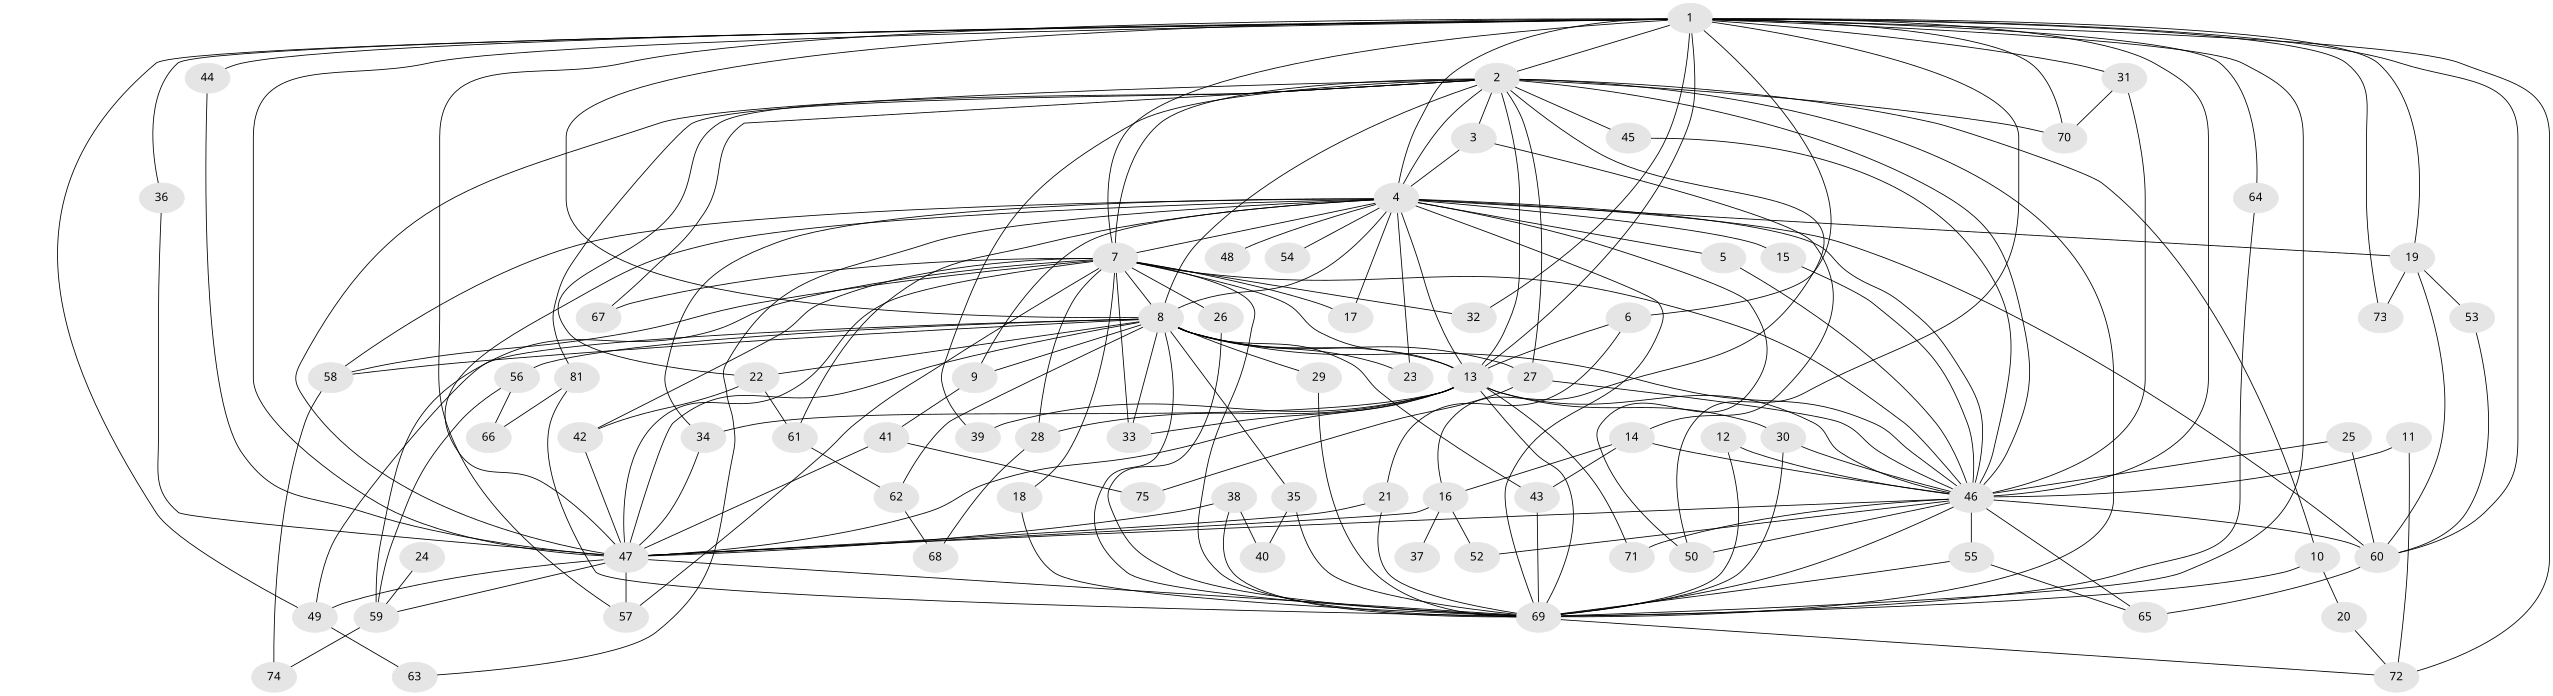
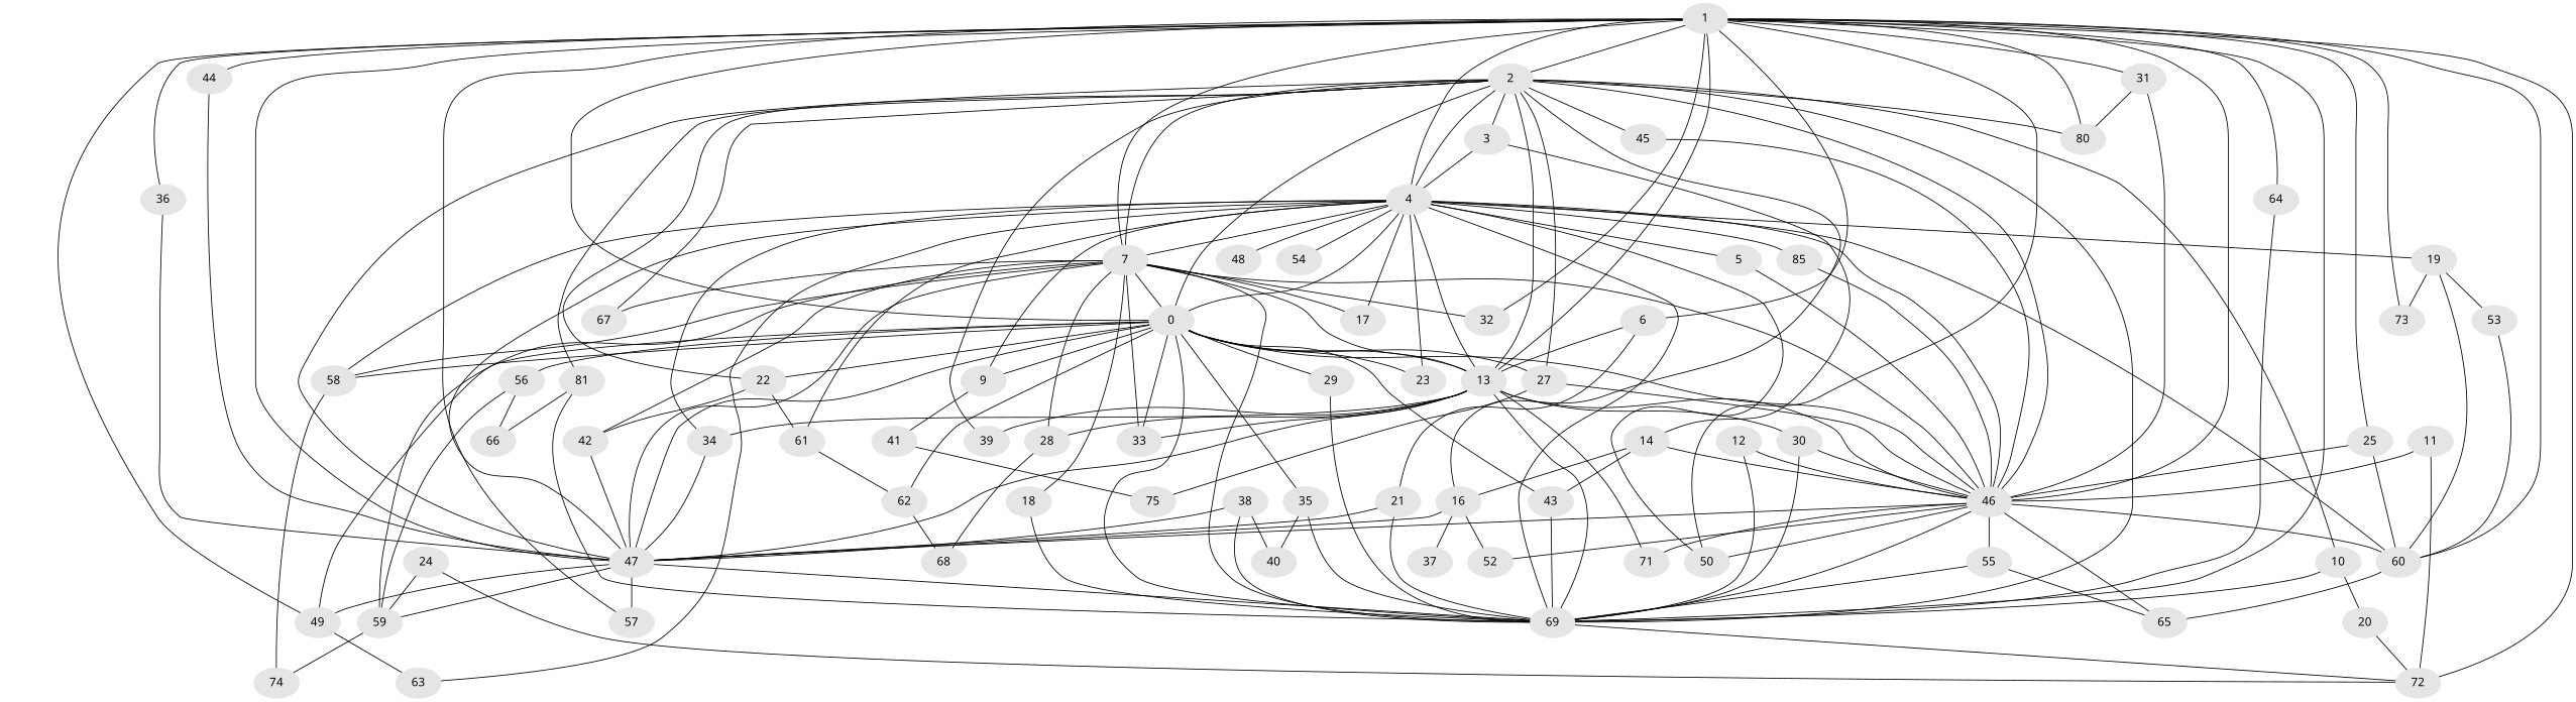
  graph {
    fontname="Noto Sans"
    node [color=gray90 fontname="Noto Sans" style=filled]
    edge [fontname="Noto Sans" weight=1.0]
    1
    2
    4
    6
    7
-   8
+   8 [label=0]
    13
    19
    31
    32
    36
    44
    46
    47
    49
    50
    57
    60
    64
    69
-   70
+   70 [label=80]
    72
    73
    3
    10
    16
    22
    27
    39
    45
    n31 [label=81]
    67
    5
    9
-   15
+   15 [label=85]
    17
    23
    34
    48
    54
    58
    61
    63
    21
    18
-   26
    28
    33
    42
    59
    29
    35
    43
    56
    62
    30
    71
    53
    52
    55
    65
    14
    20
    37
    75
    66
    41
    74
    68
    40
    11
    12
    24
    25
    38
    1 -- 2 [weight=2.0]
    1 -- 4 [weight=3.0]
    1 -- 6
    1 -- 7 [weight=2.0]
    1 -- 8 [weight=3.0]
    1 -- 13 [weight=2.0]
-   1 -- 19
+   1 -- 25
    1 -- 31
    1 -- 32
    1 -- 36
    1 -- 44
    1 -- 46 [weight=3.0]
    1 -- 47 [weight=3.0]
    1 -- 49
    1 -- 50
    1 -- 57
    1 -- 60
    1 -- 64
    1 -- 69 [weight=2.0]
    1 -- 70
    1 -- 72 [weight=2.0]
    1 -- 73
    2 -- 4
    2 -- 7 [weight=2.0]
    2 -- 8
    2 -- 13
    2 -- 46
    2 -- 47
    2 -- 69
    2 -- 70
    2 -- 3
    2 -- 10
    2 -- 16
    2 -- 22
    2 -- 27
    2 -- 39
    2 -- 45
    2 -- n31
    2 -- 67
    4 -- 7
    4 -- 8
    4 -- 13
    4 -- 19
    4 -- 46
    4 -- 47
    4 -- 50
    4 -- 60
    4 -- 69
    4 -- 5
    4 -- 9
    4 -- 15
    4 -- 17
    4 -- 23
    4 -- 34
    4 -- 48
    4 -- 54
    4 -- 58
    4 -- 61
    4 -- 63
    6 -- 13
    6 -- 21
    7 -- 8
    7 -- 13
    7 -- 32
    7 -- 46
    7 -- 47
-   7 -- 57
    7 -- 69
    7 -- 67
    7 -- 17
    7 -- 58
    7 -- 18
-   7 -- 26
    7 -- 28
    7 -- 33
    7 -- 42
    7 -- 59
    8 -- 13 [weight=2.0]
    8 -- 46
    8 -- 47
    8 -- 49
    8 -- 69
    8 -- 22
    8 -- 27
    8 -- 9
    8 -- 23
    8 -- 58
    8 -- 33
    8 -- 29
    8 -- 35
    8 -- 43
    8 -- 56
    8 -- 62
    13 -- 46
    13 -- 47
    13 -- 69
    13 -- 39 [weight=2.0]
    13 -- 34
    13 -- 28
    13 -- 33
    13 -- 30
    13 -- 71
    19 -- 60
    19 -- 73
    19 -- 53
    31 -- 46 [weight=2.0]
    31 -- 70
    36 -- 47
    44 -- 47
    46 -- 47
    46 -- 50
    46 -- 60
    46 -- 69
    46 -- 71 [weight=2.0]
    46 -- 52
    46 -- 55
    46 -- 65 [weight=2.0]
    47 -- 49
    47 -- 57
    47 -- 69 [weight=2.0]
    47 -- 59
    49 -- 63
    60 -- 65
    64 -- 69
    69 -- 72
    3 -- 4
    3 -- 14
    10 -- 69
    10 -- 20
    16 -- 47
    16 -- 52
    16 -- 37 [weight=2.0]
    22 -- 61
    22 -- 42
    27 -- 46
    27 -- 75
    45 -- 46
    n31 -- 69
    n31 -- 66
    5 -- 46
    9 -- 41
    15 -- 46
    34 -- 47
    58 -- 74
    61 -- 62
    21 -- 47
    21 -- 69
    18 -- 69
-   26 -- 69
    28 -- 68
    42 -- 47
    59 -- 74
    29 -- 69
    35 -- 69
    35 -- 40
    43 -- 69
    56 -- 59
    56 -- 66
    62 -- 68
    30 -- 46
    30 -- 69
    53 -- 60
    55 -- 69
    55 -- 65
    14 -- 46
    14 -- 16
    14 -- 43
    20 -- 72
-   41 -- 47
    41 -- 75
    11 -- 46
    11 -- 72
    12 -- 46
    12 -- 69
+   24 -- 72
    24 -- 59
    25 -- 46
    25 -- 60
    38 -- 47
    38 -- 69
    38 -- 40
  }
